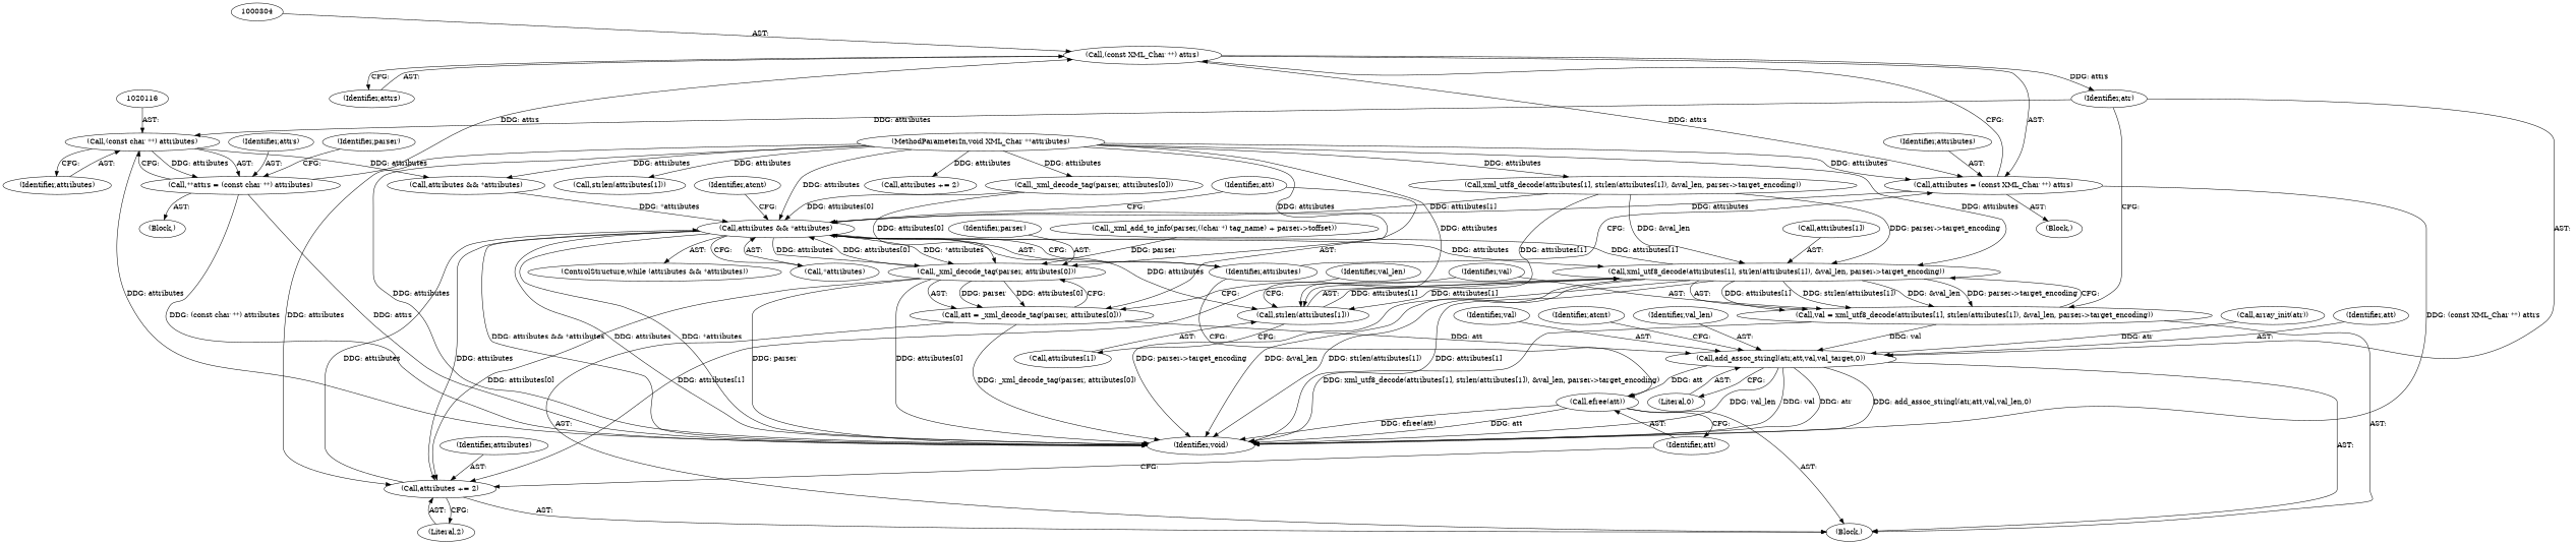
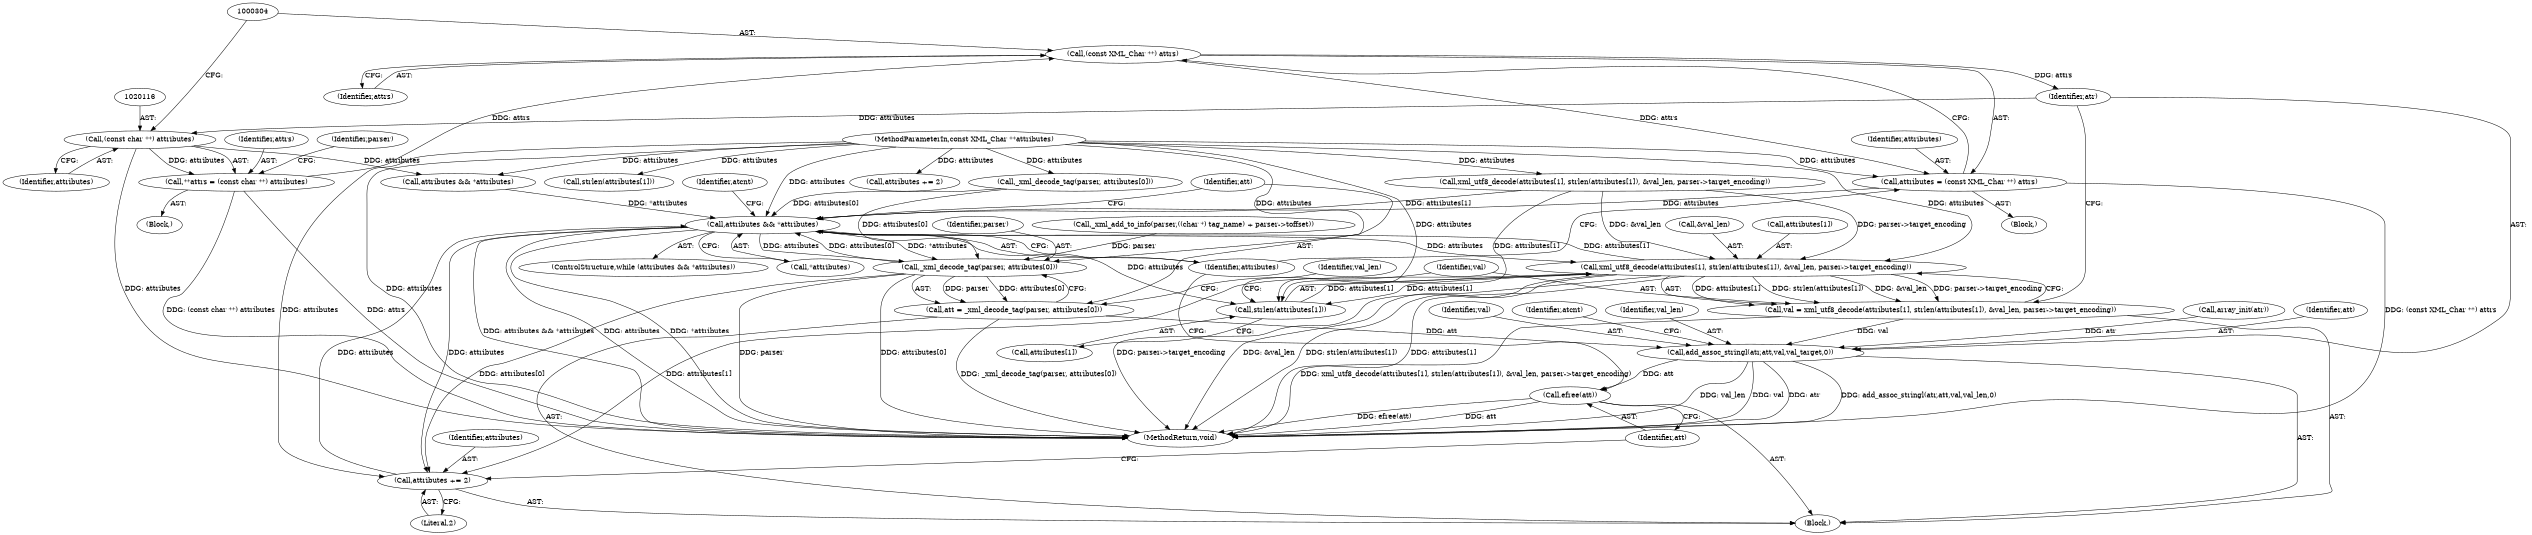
  digraph {
    n1 [label="(Call,(const XML_Char **) attrs)"]
    n2 [label="(Call,attributes = (const XML_Char **) attrs)"]
    n3 [label="(Identifier,attrs)"]
    n4 [label="(Identifier,atr)"]
-   n5 [label="(Identifier,void)"]
+   n5 [label="(MethodReturn,void)"]
    n6 [label="(Call,attributes && *attributes)"]
    n7 [label="(Block,)"]
    n8 [label="(Call,**attrs = (const char **) attributes)"]
    n9 [label="(Call,(const char **) attributes)"]
    n10 [label="(Block,)"]
    n11 [label="(Identifier,attributes)"]
    n12 [label="(Call,attributes && *attributes)"]
-   n13 [label="(MethodParameterIn,void XML_Char **attributes)"]
+   n13 [label="(MethodParameterIn,const XML_Char **attributes)"]
    n14 [label="(Call,_xml_decode_tag(parser, attributes[0]))"]
    n15 [label="(Call,attributes += 2)"]
    n16 [label="(Call,xml_utf8_decode(attributes[1], strlen(attributes[1]), &val_len, parser->target_encoding))"]
    n17 [label="(Call,strlen(attributes[1]))"]
    n18 [label="(Call,xml_utf8_decode(attributes[1], strlen(attributes[1]), &val_len, parser->target_encoding))"]
    n19 [label="(Call,attributes += 2)"]
    n20 [label="(Call,_xml_decode_tag(parser, attributes[0]))"]
    n21 [label="(Call,strlen(attributes[1]))"]
    n22 [label="(Identifier,attributes)"]
    n23 [label="(ControlStructure,while (attributes && *attributes))"]
    n24 [label="(Call,*attributes)"]
    n25 [label="(Call,att = _xml_decode_tag(parser, attributes[0]))"]
    n26 [label="(Block,)"]
    n27 [label="(Literal,2)"]
    n28 [label="(Call,val = xml_utf8_decode(attributes[1], strlen(attributes[1]), &val_len, parser->target_encoding))"]
    n29 [label="(Call,attributes[1])"]
    n30 [label="(Call,efree(att))"]
    n31 [label="(Call,add_assoc_stringl(atr,att,val,val_target,0))"]
-   n32 [label="(Literal,0)"]
    n33 [label="(Identifier,att)"]
    n34 [label="(Identifier,attributes)"]
    n35 [label="(Identifier,parser)"]
    n36 [label="(Identifier,attributes)"]
    n37 [label="(Identifier,parser)"]
    n38 [label="(Identifier,attrs)"]
    n39 [label="(Call,array_init(atr))"]
    n40 [label="(Call,_xml_add_to_info(parser,((char *) tag_name) + parser->toffset))"]
    n41 [label="(Call,attributes[1])"]
    n42 [label="(Identifier,val)"]
    n43 [label="(Identifier,atcnt)"]
    n44 [label="(Identifier,att)"]
    n45 [label="(Identifier,att)"]
    n46 [label="(Identifier,val)"]
    n47 [label="(Identifier,atcnt)"]
    n48 [label="(Identifier,val_len)"]
+   n49 [label="(Call,&val_len)"]
    n50 [label="(Identifier,val_len)"]
    1000304
    n52 [label=1020116]
    n1 -> n2 [label="AST: "]
    n1 -> n2 [label="DDG: attrs"]
    n1 -> n3 [label="CFG: "]
    n1 -> n4 [label="DDG: attrs"]
    n2 -> n1 [label="CFG: "]
    n2 -> n5 [label="DDG: (const XML_Char **) attrs"]
    n2 -> n6 [label="DDG: attributes"]
    n2 -> n7 [label="AST: "]
    n3 -> n1 [label="AST: "]
    n4 -> n9 [label="DDG: attributes"]
    n4 -> n28 [label="CFG: "]
    n4 -> n31 [label="AST: "]
    n6 -> n5 [label="DDG: *attributes"]
    n6 -> n5 [label="DDG: attributes && *attributes"]
    n6 -> n5 [label="DDG: attributes"]
    n6 -> n14 [label="DDG: *attributes"]
    n6 -> n14 [label="DDG: attributes"]
    n6 -> n15 [label="DDG: attributes"]
    n6 -> n16 [label="DDG: attributes"]
    n6 -> n17 [label="DDG: attributes"]
    n6 -> n22 [label="CFG: "]
    n6 -> n23 [label="AST: "]
    n6 -> n24 [label="CFG: "]
    n8 -> n1 [label="DDG: attrs"]
    n8 -> n5 [label="DDG: attrs"]
    n8 -> n5 [label="DDG: (const char **) attributes"]
-   n8 -> n9 [label="CFG: "]
+   1000304 -> n9 [label="CFG: "]
    n8 -> n10 [label="AST: "]
    n9 -> n5 [label="DDG: attributes"]
    n9 -> n8 [label="AST: "]
    n9 -> n8 [label="DDG: attributes"]
    n9 -> n11 [label="CFG: "]
    n9 -> n12 [label="DDG: attributes"]
    n11 -> n9 [label="AST: "]
    n12 -> n6 [label="DDG: *attributes"]
    n13 -> n2 [label="DDG: attributes"]
    n13 -> n5 [label="DDG: attributes"]
    n13 -> n6 [label="DDG: attributes"]
    n13 -> n12 [label="DDG: attributes"]
    n13 -> n14 [label="DDG: attributes"]
    n13 -> n15 [label="DDG: attributes"]
    n13 -> n16 [label="DDG: attributes"]
    n13 -> n17 [label="DDG: attributes"]
    n13 -> n18 [label="DDG: attributes"]
    n13 -> n19 [label="DDG: attributes"]
    n13 -> n20 [label="DDG: attributes"]
    n13 -> n21 [label="DDG: attributes"]
    n14 -> n5 [label="DDG: attributes[0]"]
    n14 -> n5 [label="DDG: parser"]
    n14 -> n6 [label="DDG: attributes[0]"]
    n14 -> n15 [label="DDG: attributes[0]"]
    n14 -> n25 [label="AST: "]
    n14 -> n25 [label="DDG: parser"]
    n14 -> n25 [label="DDG: attributes[0]"]
    n15 -> n6 [label="DDG: attributes"]
    n15 -> n26 [label="AST: "]
    n15 -> n27 [label="CFG: "]
    n16 -> n5 [label="DDG: parser->target_encoding"]
    n16 -> n5 [label="DDG: &val_len"]
    n16 -> n5 [label="DDG: attributes[1]"]
    n16 -> n5 [label="DDG: strlen(attributes[1])"]
    n16 -> n6 [label="DDG: attributes[1]"]
    n16 -> n15 [label="DDG: attributes[1]"]
    n16 -> n17 [label="DDG: attributes[1]"]
    n16 -> n28 [label="AST: "]
    n16 -> n28 [label="DDG: attributes[1]"]
    n16 -> n28 [label="DDG: strlen(attributes[1])"]
    n16 -> n28 [label="DDG: &val_len"]
    n16 -> n28 [label="DDG: parser->target_encoding"]
    n17 -> n16 [label="AST: "]
    n17 -> n16 [label="DDG: attributes[1]"]
    n17 -> n29 [label="CFG: "]
    n18 -> n6 [label="DDG: attributes[1]"]
    n18 -> n16 [label="DDG: &val_len"]
    n18 -> n16 [label="DDG: parser->target_encoding"]
    n18 -> n17 [label="DDG: attributes[1]"]
    n20 -> n6 [label="DDG: attributes[0]"]
    n20 -> n14 [label="DDG: attributes[0]"]
    n22 -> n2 [label="CFG: "]
    n22 -> n6 [label="AST: "]
    n22 -> n30 [label="CFG: "]
    n24 -> n6 [label="AST: "]
    n25 -> n5 [label="DDG: _xml_decode_tag(parser, attributes[0])"]
    n25 -> n14 [label="CFG: "]
    n25 -> n26 [label="AST: "]
    n25 -> n31 [label="DDG: att"]
    n27 -> n15 [label="AST: "]
    n28 -> n5 [label="DDG: xml_utf8_decode(attributes[1], strlen(attributes[1]), &val_len, parser->target_encoding)"]
    n28 -> n16 [label="CFG: "]
    n28 -> n26 [label="AST: "]
    n28 -> n31 [label="DDG: val"]
    n29 -> n17 [label="AST: "]
    n30 -> n5 [label="DDG: att"]
    n30 -> n5 [label="DDG: efree(att)"]
    n30 -> n26 [label="AST: "]
    n30 -> n33 [label="CFG: "]
    n31 -> n5 [label="DDG: add_assoc_stringl(atr,att,val,val_len,0)"]
    n31 -> n5 [label="DDG: val_len"]
    n31 -> n5 [label="DDG: val"]
    n31 -> n5 [label="DDG: atr"]
    n31 -> n26 [label="AST: "]
    n31 -> n30 [label="DDG: att"]
-   n31 -> n32 [label="CFG: "]
-   n32 -> n31 [label="AST: "]
    n33 -> n15 [label="CFG: "]
    n33 -> n30 [label="AST: "]
    n34 -> n15 [label="AST: "]
    n35 -> n8 [label="CFG: "]
    n36 -> n2 [label="AST: "]
    n37 -> n14 [label="AST: "]
    n38 -> n8 [label="AST: "]
    n39 -> n31 [label="DDG: atr"]
    n40 -> n14 [label="DDG: parser"]
    n41 -> n16 [label="AST: "]
    n42 -> n25 [label="CFG: "]
    n42 -> n28 [label="AST: "]
    n43 -> n6 [label="CFG: "]
    n44 -> n6 [label="CFG: "]
    n44 -> n25 [label="AST: "]
    n45 -> n31 [label="AST: "]
    n46 -> n31 [label="AST: "]
    n47 -> n31 [label="CFG: "]
    n48 -> n17 [label="CFG: "]
+   n49 -> n16 [label="AST: "]
    n50 -> n31 [label="AST: "]
    1000304 -> n1 [label="AST: "]
    n52 -> n9 [label="AST: "]
  }
